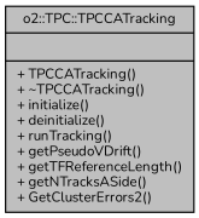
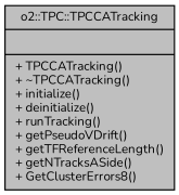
  digraph {
    fontname=Nunito
-   n1 [color=black fillcolor=grey75 fontcolor=black fontname=Nunito fontsize=10 height=0.2 label="{o2::TPC::TPCCATracking\n||+ TPCCATracking()\l+ ~TPCCATracking()\l+ initialize()\l+ deinitialize()\l+ runTracking()\l+ getPseudoVDrift()\l+ getTFReferenceLength()\l+ getNTracksASide()\l+ GetClusterErrors2()\l}" shape=record style=filled width=0.4]
+   n1 [color=black fillcolor=grey75 fontcolor=black fontname=Nunito fontsize=10 height=0.2 label="{o2::TPC::TPCCATracking\n||+ TPCCATracking()\l+ ~TPCCATracking()\l+ initialize()\l+ deinitialize()\l+ runTracking()\l+ getPseudoVDrift()\l+ getTFReferenceLength()\l+ getNTracksASide()\l+ GetClusterErrors8()\l}" shape=record style=filled width=0.4]
  }
